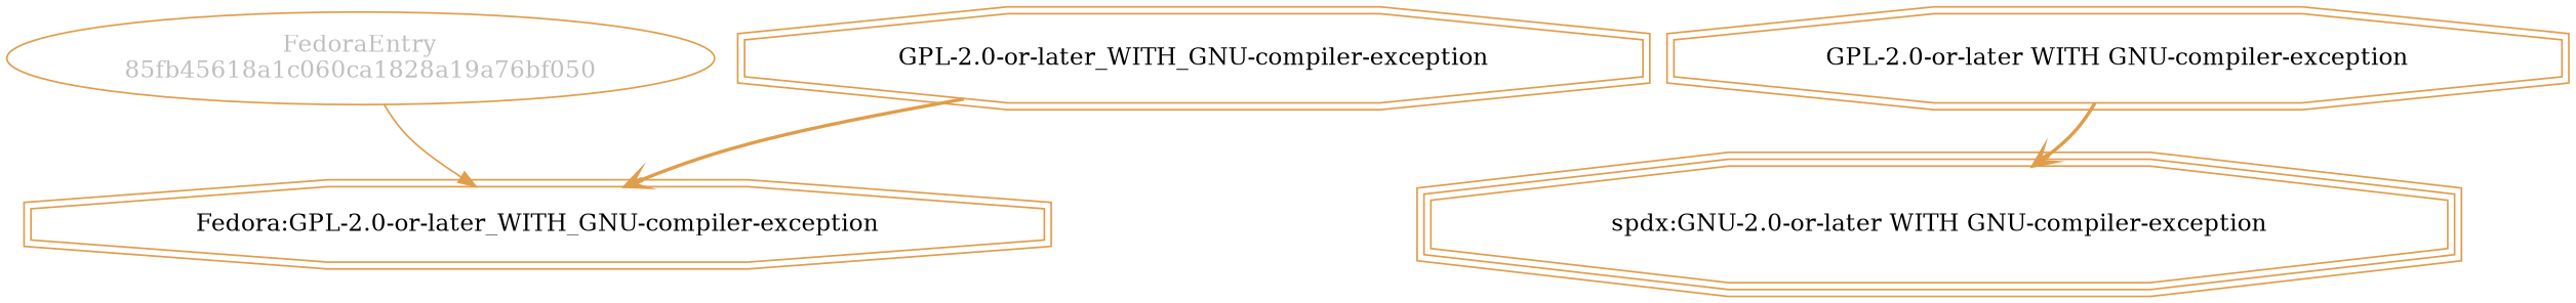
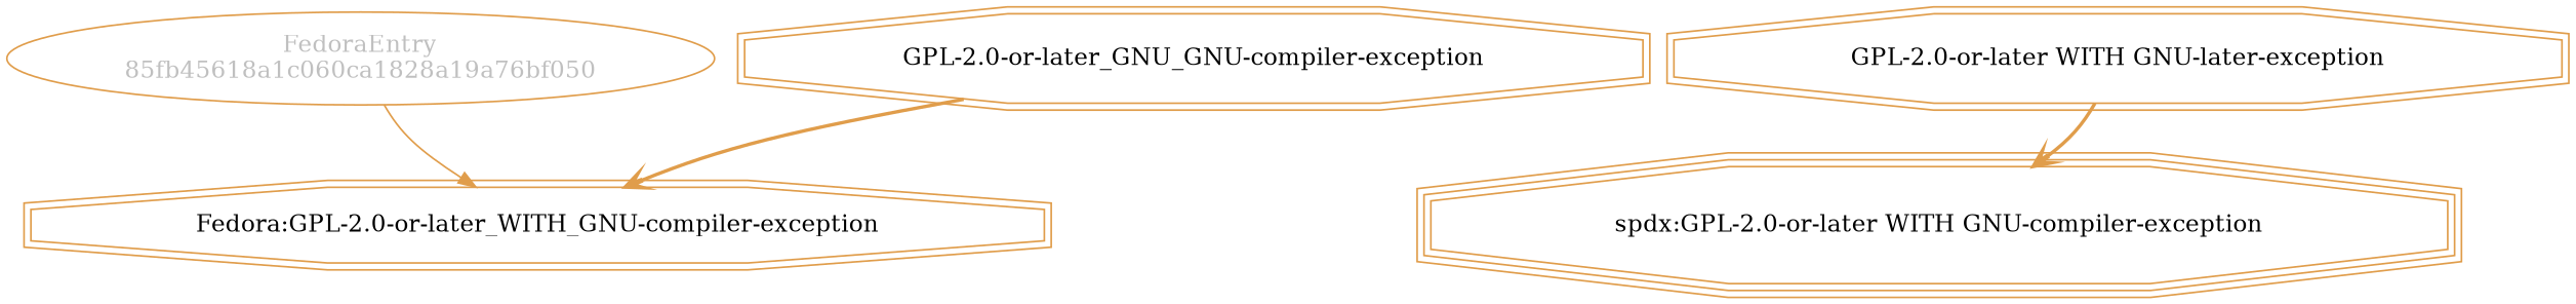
  strict digraph {
    splines=curved
    node [color="#e09d4b" shape=doubleoctagon]
    edge [color="#e09d4b" weight=0.7 arrowhead=vee style=bold]
    n1 [fillcolor="beige;1" fontcolor=gray label="FedoraEntry\n85fb45618a1c060ca1828a19a76bf050" shape=ellipse]
    n2 [label="Fedora:GPL-2.0-or-later_WITH_GNU-compiler-exception"]
-   n3 [label="GPL-2.0-or-later_WITH_GNU-compiler-exception"]
-   n4 [label="spdx:GNU-2.0-or-later WITH GNU-compiler-exception" shape=tripleoctagon]
-   n5 [label="GPL-2.0-or-later WITH GNU-compiler-exception"]
+   n3 [label="GPL-2.0-or-later_GNU_GNU-compiler-exception"]
+   n4 [label="spdx:GPL-2.0-or-later WITH GNU-compiler-exception" shape=tripleoctagon]
+   n5 [label="GPL-2.0-or-later WITH GNU-later-exception"]
    n1 -> n2 [weight=0.5 arrowhead="" style=""]
    n3 -> n2
    n5 -> n4
  }
